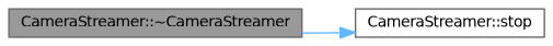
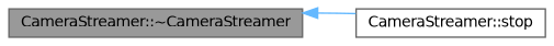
  digraph {
    rankdir=LR
    node [fontname=Helvetica fontsize=10 shape=box style=filled]
    n1 [color=gray40 fillcolor=grey60 fontcolor=black height=0.2 label="CameraStreamer::~CameraStreamer" width=0.4]
    n2 [color=grey40 fillcolor=white height=0.2 label="CameraStreamer::stop" width=0.4]
-   n1 -> n2 [color=steelblue1 fontname=Helvetica fontsize=10 labelfontname=Helvetica labelfontsize=10 style=solid]
+   n2 -> n1 [color=steelblue1 fontname=Helvetica fontsize=10 labelfontname=Helvetica labelfontsize=10 style=solid]
  }
